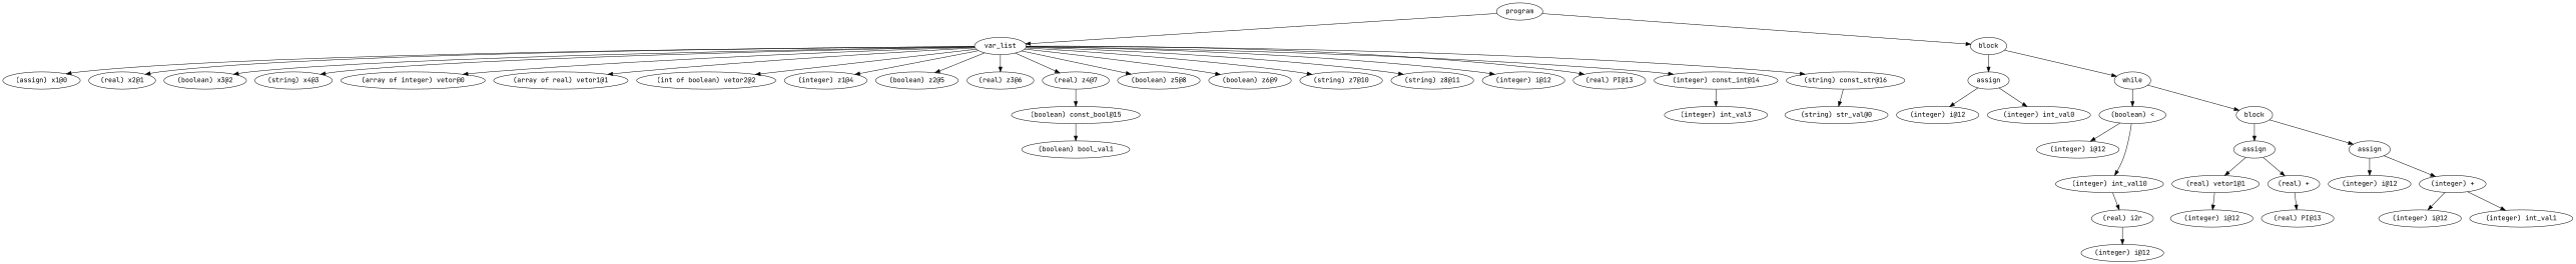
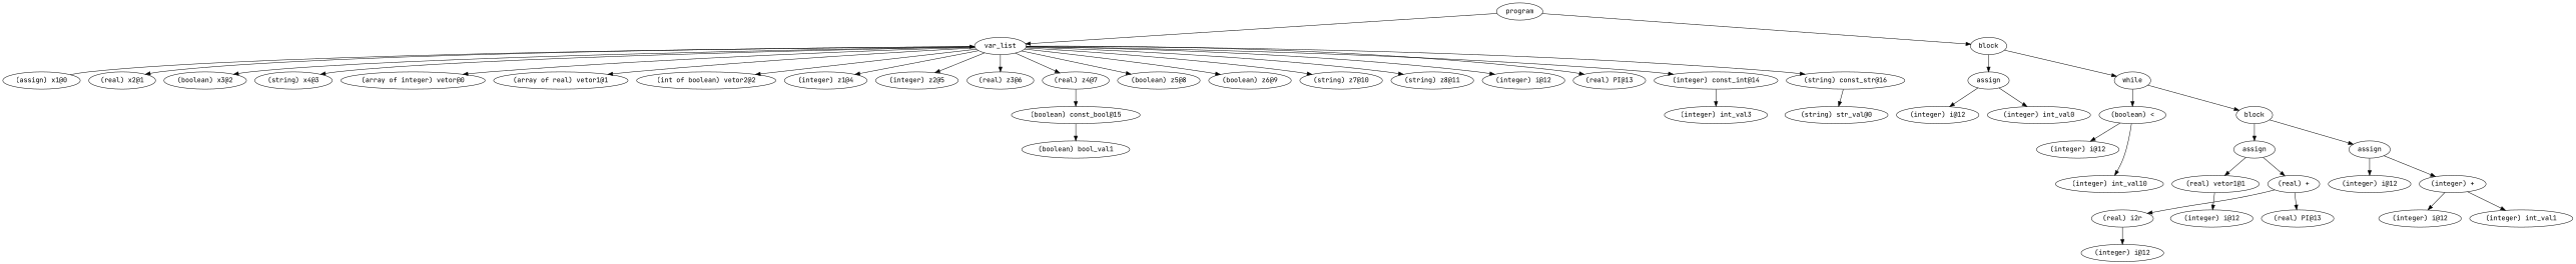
  digraph {
    fontname="JetBrains Mono"
    ordering=out
    node [fontname="JetBrains Mono"]
    edge [fontname="JetBrains Mono"]
    n1 [label=program]
    n2 [label=var_list]
    n3 [label=block]
    n4 [label="(assign) x1@0"]
    n5 [label="(real) x2@1"]
    n6 [label="(boolean) x3@2"]
    n7 [label="(string) x4@3"]
    n8 [label="(array of integer) vetor@0"]
    n9 [label="(array of real) vetor1@1"]
    n10 [label="(int of boolean) vetor2@2"]
    n11 [label="(integer) z1@4"]
-   n12 [label="(boolean) z2@5"]
+   n12 [label="(integer) z2@5"]
    n13 [label="(real) z3@6"]
    n14 [label="(real) z4@7"]
    n15 [label="(boolean) z5@8"]
    n16 [label="(boolean) z6@9"]
    n17 [label="(string) z7@10"]
    n18 [label="(string) z8@11"]
    n19 [label="(integer) i@12"]
    n20 [label="(real) PI@13"]
    n21 [label="(integer) const_int@14"]
    n22 [label="(string) const_str@16"]
    n23 [label=assign]
    n24 [label=while]
    n25 [label="(boolean) const_bool@15"]
    n26 [label="(integer) int_val3"]
    n27 [label="(boolean) bool_val1"]
    n28 [label="(string) str_val@0"]
    n29 [label="(integer) i@12"]
    n30 [label="(integer) int_val0"]
    n31 [label="(boolean) <"]
    n32 [label=block]
    n33 [label="(integer) i@12"]
    n34 [label="(integer) int_val10"]
    n35 [label=assign]
    n36 [label=assign]
    n37 [label="(real) vetor1@1"]
    n38 [label="(real) +"]
    n39 [label="(integer) i@12"]
    n40 [label="(integer) +"]
    n41 [label="(integer) i@12"]
    n42 [label="(real) i2r"]
    n43 [label="(real) PI@13"]
    n44 [label="(integer) i@12"]
    n45 [label="(integer) i@12"]
    n46 [label="(integer) int_val1"]
    n1 -> n2
    n1 -> n3
-   n2 -> n4
+   n4 -> n2
    n2 -> n5
    n2 -> n6
    n2 -> n7
    n2 -> n8
    n2 -> n9
    n2 -> n10
    n2 -> n11
    n2 -> n12
    n2 -> n13
    n2 -> n14
    n2 -> n15
    n2 -> n16
    n2 -> n17
    n2 -> n18
    n2 -> n19
    n2 -> n20
    n2 -> n21
    n2 -> n22
    n3 -> n23
    n3 -> n24
    n14 -> n25
    n21 -> n26
    n22 -> n28
    n23 -> n29
    n23 -> n30
    n24 -> n31
    n24 -> n32
    n25 -> n27
    n31 -> n33
    n31 -> n34
    n32 -> n35
    n32 -> n36
    n35 -> n37
    n35 -> n38
    n36 -> n39
    n36 -> n40
    n37 -> n41
-   n34 -> n42
+   n38 -> n42
    n38 -> n43
    n40 -> n45
    n40 -> n46
    n42 -> n44
  }
